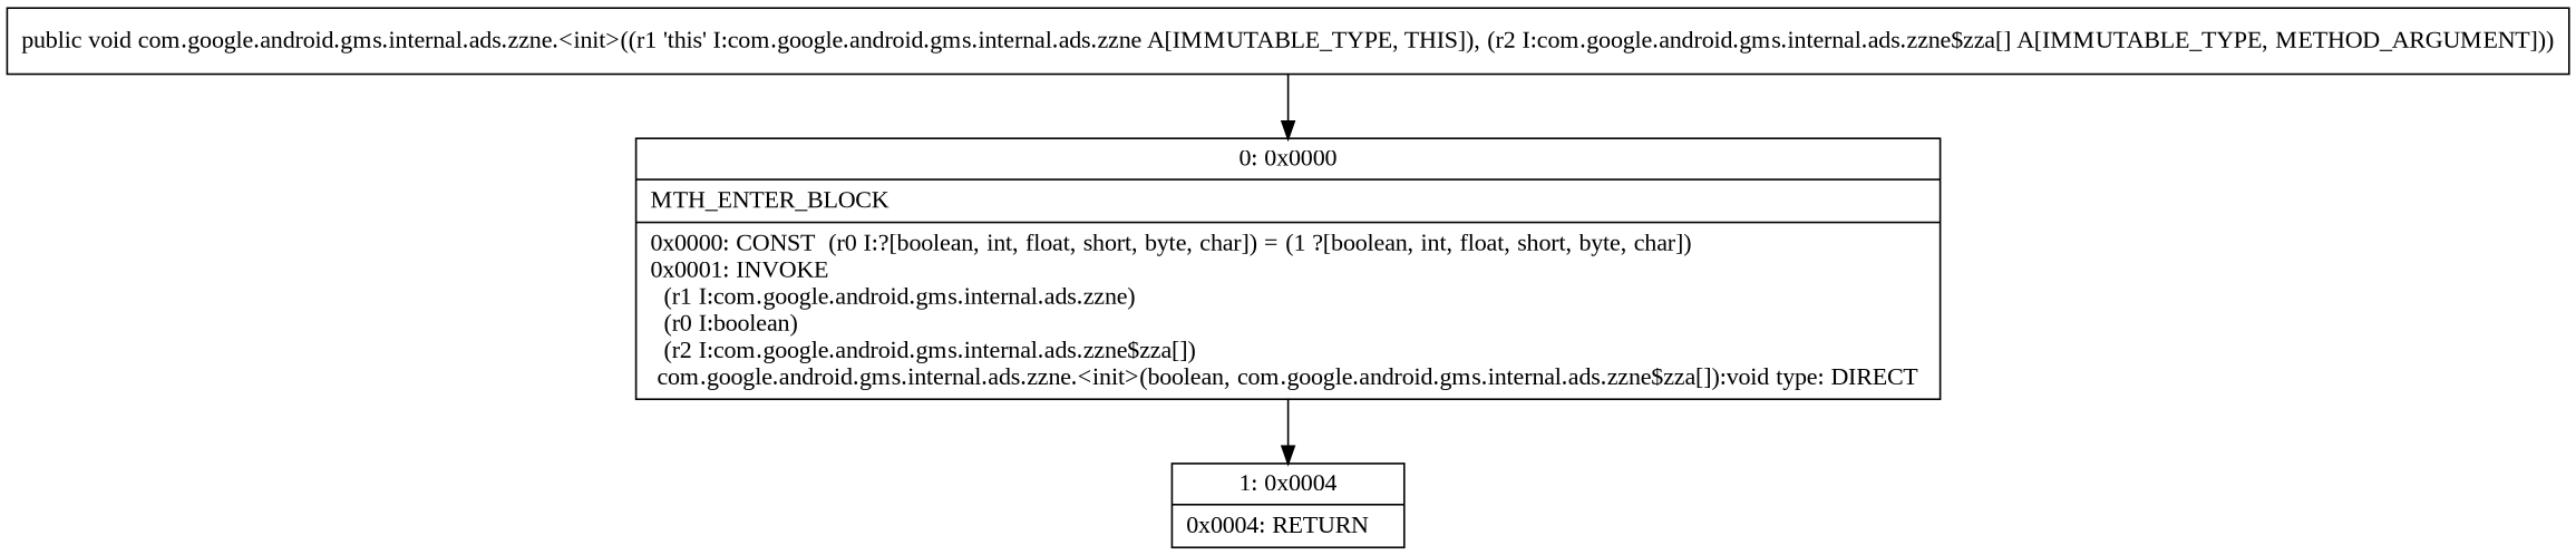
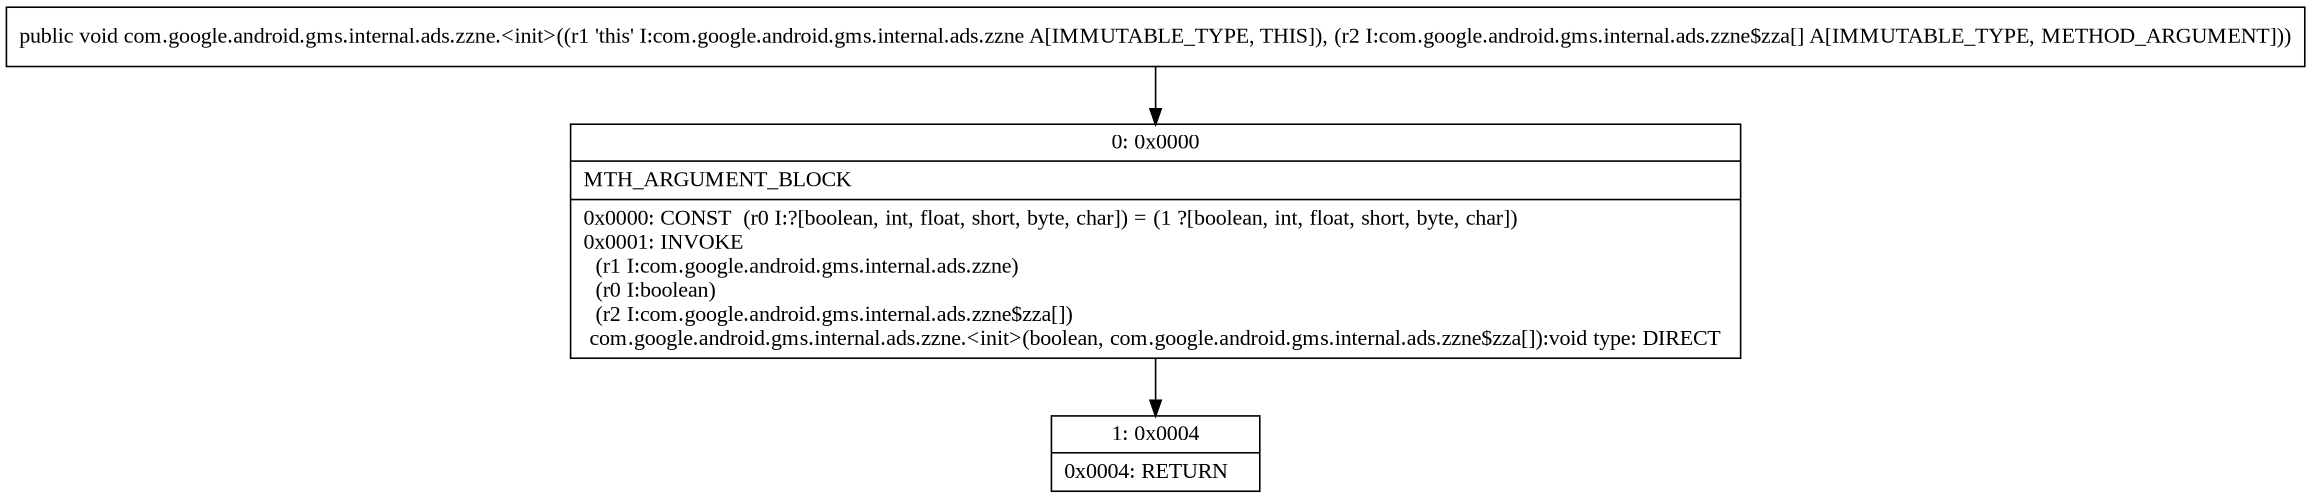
  digraph {
    fontname="Liberation Serif"
    node [shape=record fontname="Liberation Serif"]
    edge [fontname="Liberation Serif"]
-   n1 [label="{0\:\ 0x0000|MTH_ENTER_BLOCK\l|0x0000: CONST  (r0 I:?[boolean, int, float, short, byte, char]) = (1 ?[boolean, int, float, short, byte, char]) \l0x0001: INVOKE  \l  (r1 I:com.google.android.gms.internal.ads.zzne)\l  (r0 I:boolean)\l  (r2 I:com.google.android.gms.internal.ads.zzne$zza[])\l com.google.android.gms.internal.ads.zzne.\<init\>(boolean, com.google.android.gms.internal.ads.zzne$zza[]):void type: DIRECT \l}"]
+   n1 [label="{0\:\ 0x0000|MTH_ARGUMENT_BLOCK\l|0x0000: CONST  (r0 I:?[boolean, int, float, short, byte, char]) = (1 ?[boolean, int, float, short, byte, char]) \l0x0001: INVOKE  \l  (r1 I:com.google.android.gms.internal.ads.zzne)\l  (r0 I:boolean)\l  (r2 I:com.google.android.gms.internal.ads.zzne$zza[])\l com.google.android.gms.internal.ads.zzne.\<init\>(boolean, com.google.android.gms.internal.ads.zzne$zza[]):void type: DIRECT \l}"]
    n2 [label="{1\:\ 0x0004|0x0004: RETURN   \l}"]
    n3 [label="{public void com.google.android.gms.internal.ads.zzne.\<init\>((r1 'this' I:com.google.android.gms.internal.ads.zzne A[IMMUTABLE_TYPE, THIS]), (r2 I:com.google.android.gms.internal.ads.zzne$zza[] A[IMMUTABLE_TYPE, METHOD_ARGUMENT])) }"]
    n1 -> n2
    n3 -> n1
  }
